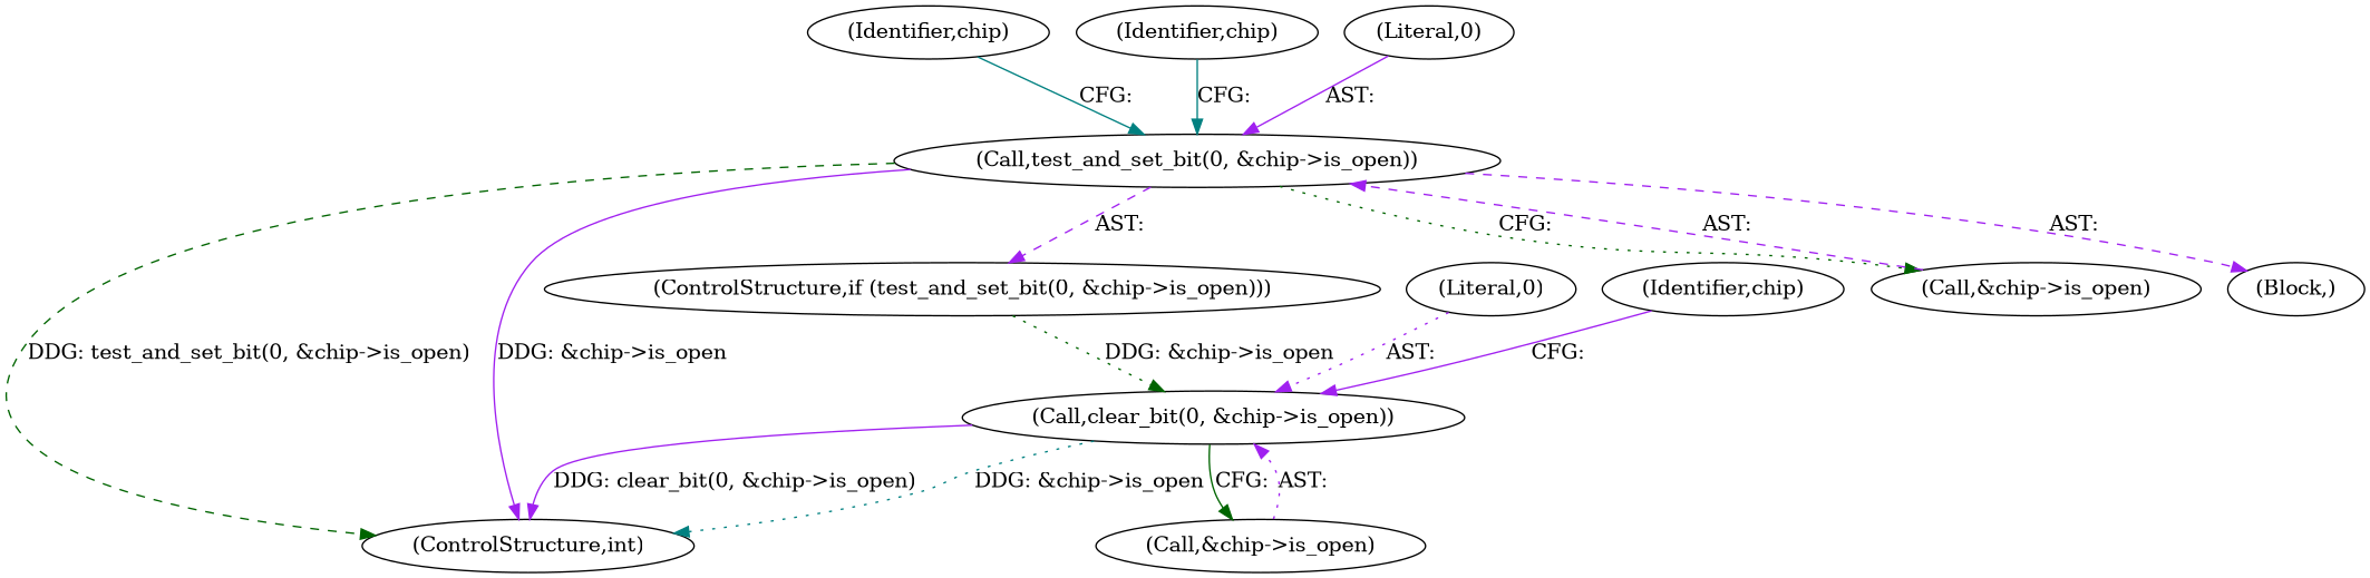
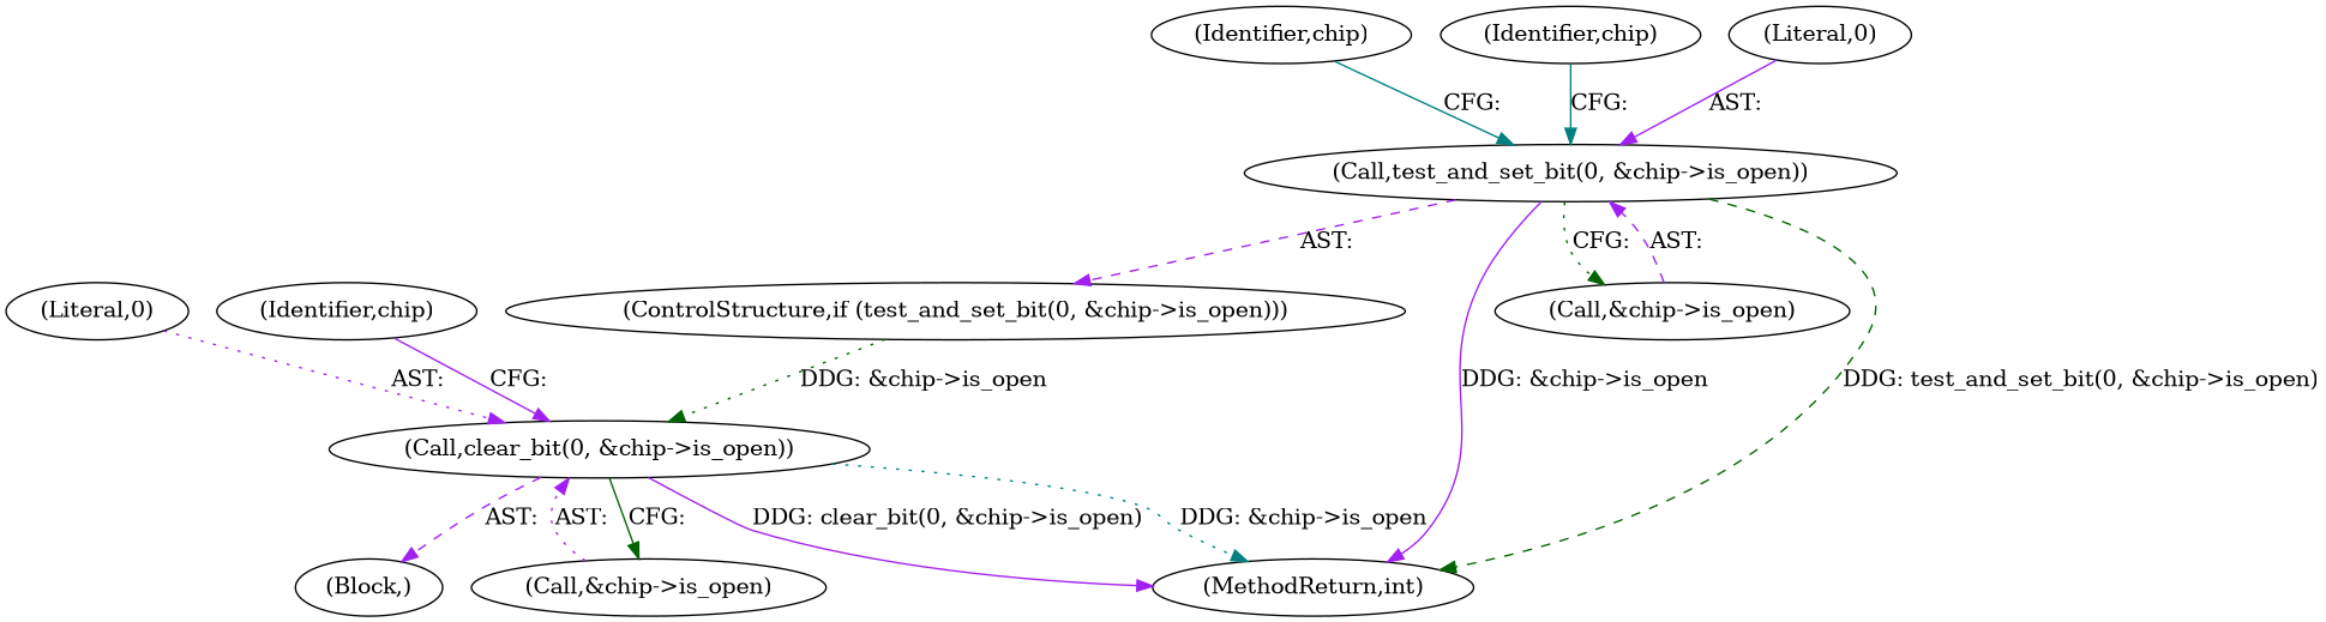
  digraph {
    fontname="DejaVu Serif"
    node [fontname="DejaVu Serif"]
    edge [color=purple fontname="DejaVu Serif" style=solid]
    n1 [label="(Call,test_and_set_bit(0, &chip->is_open))"]
-   n2 [label="(ControlStructure,int)"]
+   n2 [label="(MethodReturn,int)"]
    n3 [label="(Call,&chip->is_open)"]
    n4 [label="(ControlStructure,if (test_and_set_bit(0, &chip->is_open)))"]
    n5 [label="(Call,clear_bit(0, &chip->is_open))"]
    n6 [label="(Block,)"]
    n7 [label="(Call,&chip->is_open)"]
    n8 [label="(Literal,0)"]
    n9 [label="(Identifier,chip)"]
    n10 [label="(Identifier,chip)"]
    n11 [label="(Identifier,chip)"]
    n12 [label="(Literal,0)"]
    n1 -> n2 [color=darkgreen label="DDG: test_and_set_bit(0, &chip->is_open)" style=dashed]
    n1 -> n2 [label="DDG: &chip->is_open"]
    n1 -> n3 [color=darkgreen label="CFG: " style=dotted]
    n1 -> n4 [label="AST: " style=dashed]
    n3 -> n1 [label="AST: " style=dashed]
    n4 -> n5 [color=darkgreen label="DDG: &chip->is_open" style=dotted]
    n5 -> n2 [label="DDG: clear_bit(0, &chip->is_open)"]
    n5 -> n2 [color=teal label="DDG: &chip->is_open" style=dotted]
-   n1 -> n6 [label="AST: " style=dashed]
+   n5 -> n6 [label="AST: " style=dashed]
    n5 -> n7 [color=darkgreen label="CFG: "]
    n7 -> n5 [label="AST: " style=dotted]
    n8 -> n5 [label="AST: " style=dotted]
    n9 -> n5 [label="CFG: "]
    n10 -> n1 [color=teal label="CFG: "]
    n11 -> n1 [color=teal label="CFG: "]
    n12 -> n1 [label="AST: "]
  }
